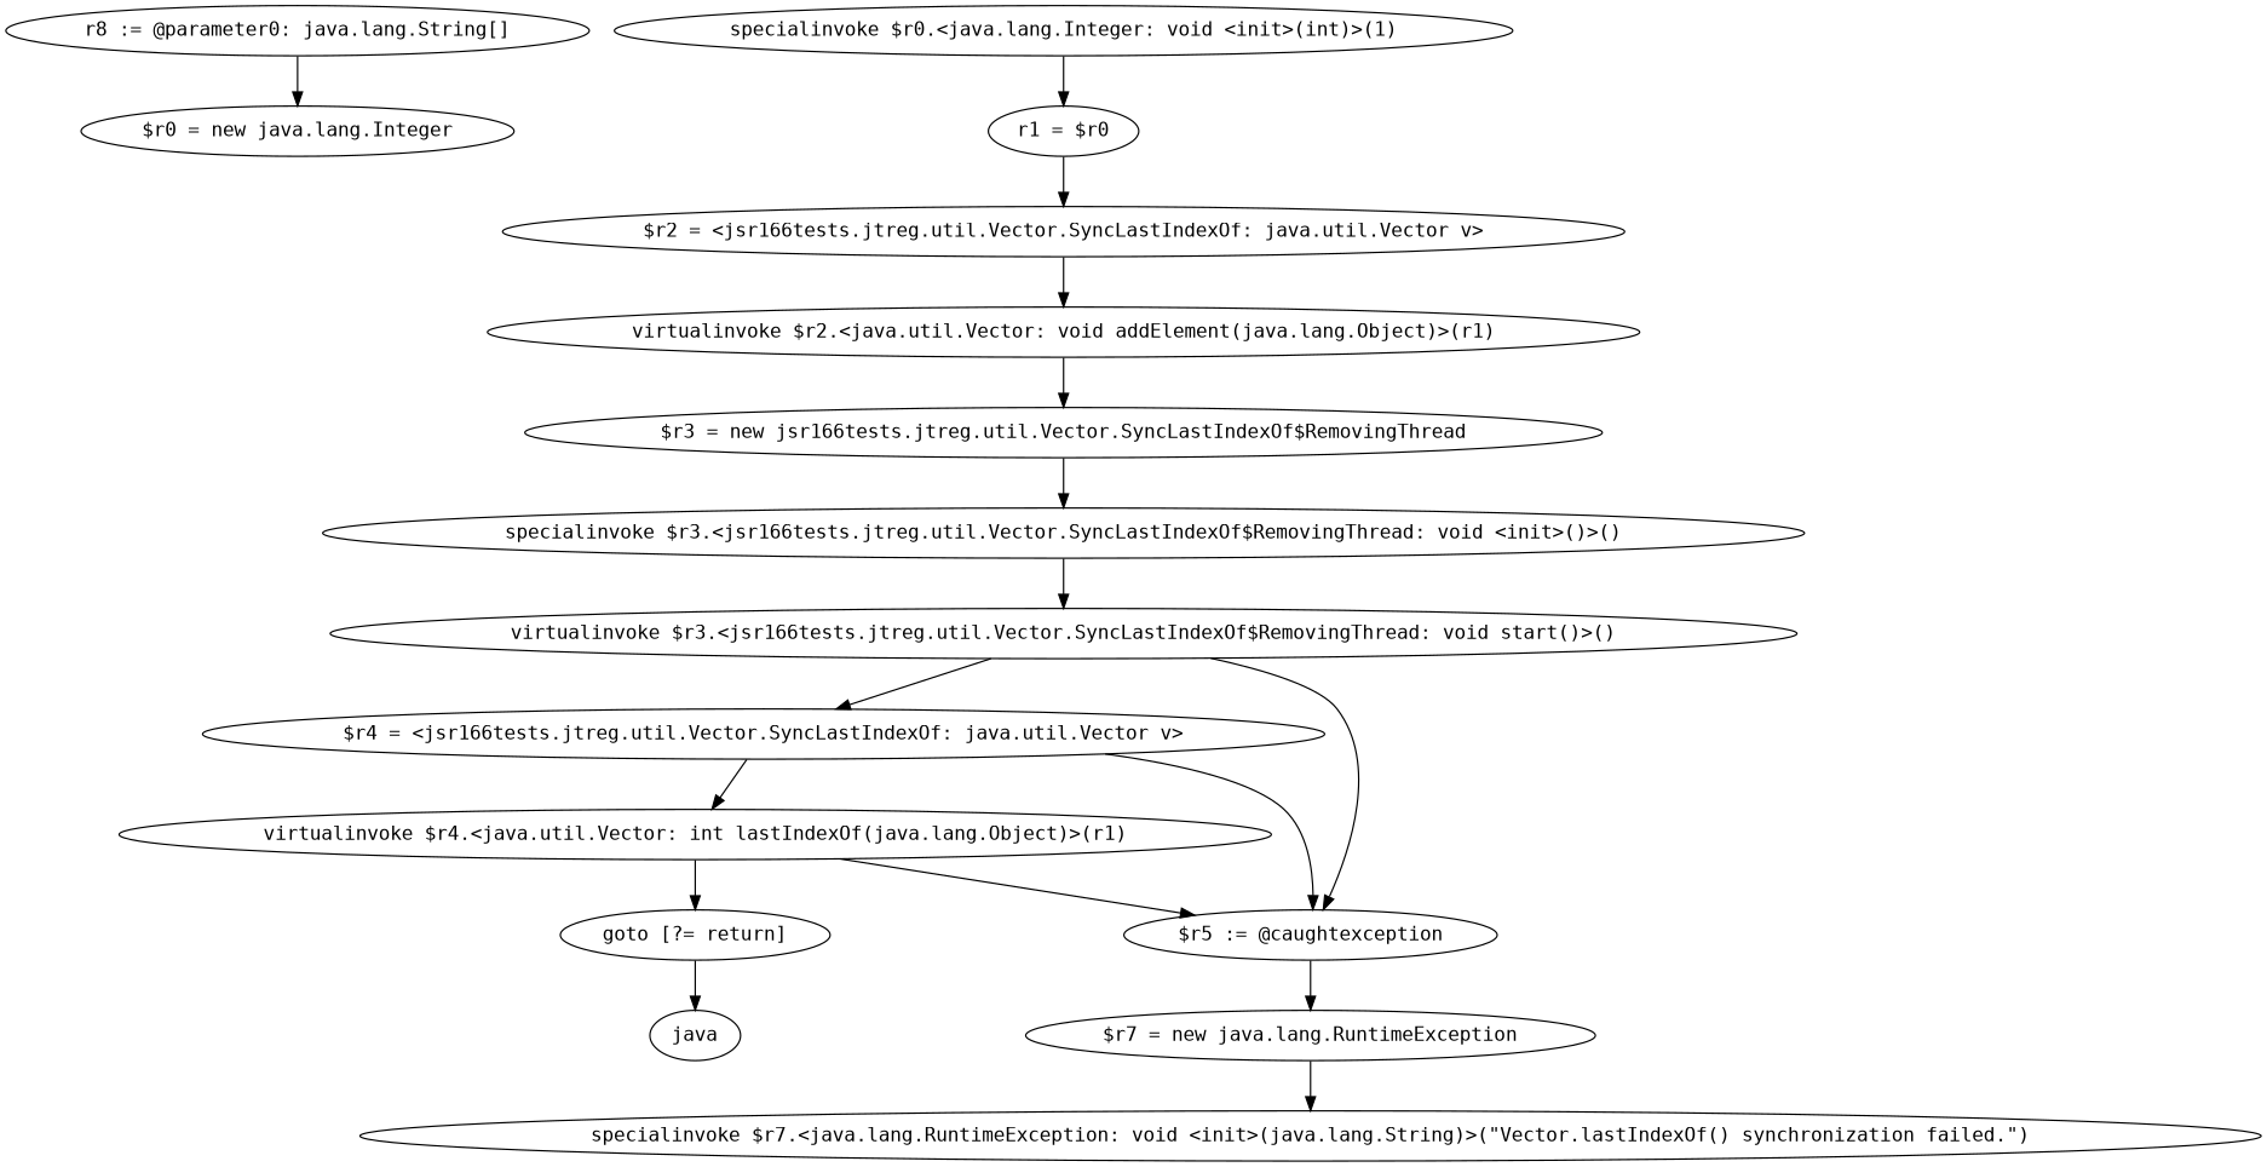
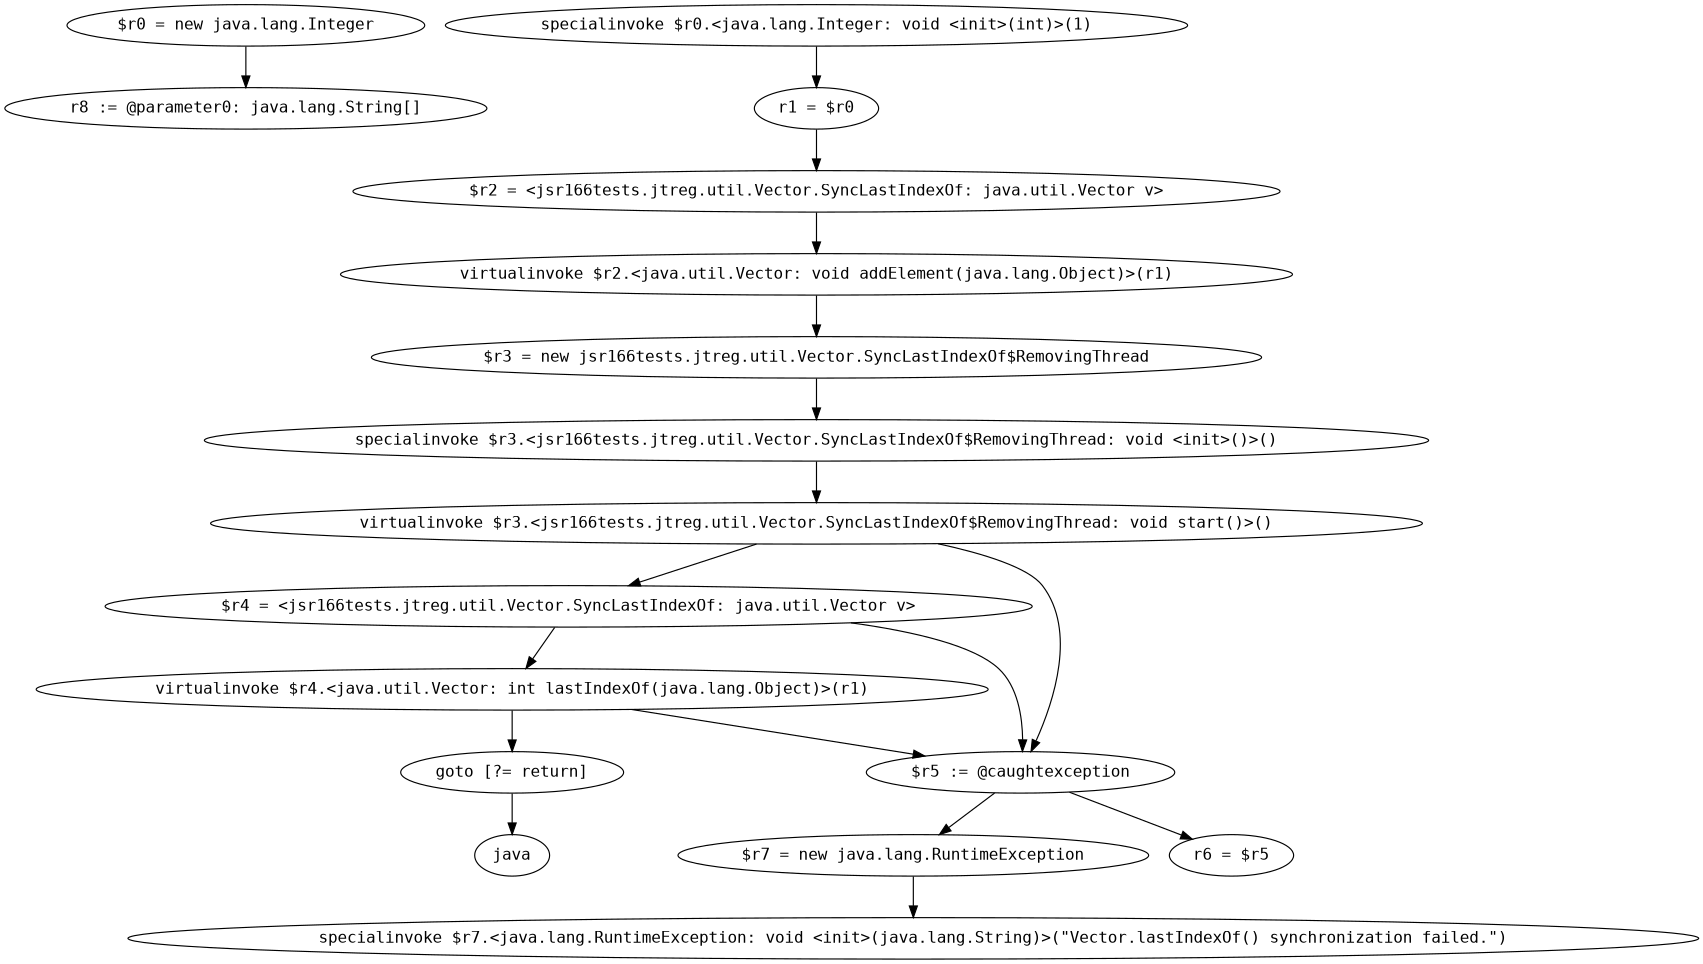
  digraph {
    fontname="DejaVu Sans Mono"
    node [fontname="DejaVu Sans Mono"]
    edge [fontname="DejaVu Sans Mono"]
    "r8 := @parameter0: java.lang.String[]"
    "$r0 = new java.lang.Integer"
    "specialinvoke $r0.<java.lang.Integer: void <init>(int)>(1)"
    "r1 = $r0"
    "$r2 = <jsr166tests.jtreg.util.Vector.SyncLastIndexOf: java.util.Vector v>"
    "virtualinvoke $r2.<java.util.Vector: void addElement(java.lang.Object)>(r1)"
    "$r3 = new jsr166tests.jtreg.util.Vector.SyncLastIndexOf$RemovingThread"
    "specialinvoke $r3.<jsr166tests.jtreg.util.Vector.SyncLastIndexOf$RemovingThread: void <init>()>()"
    "virtualinvoke $r3.<jsr166tests.jtreg.util.Vector.SyncLastIndexOf$RemovingThread: void start()>()"
    "$r4 = <jsr166tests.jtreg.util.Vector.SyncLastIndexOf: java.util.Vector v>"
    "$r5 := @caughtexception"
    "virtualinvoke $r4.<java.util.Vector: int lastIndexOf(java.lang.Object)>(r1)"
+   "r6 = $r5"
    "$r7 = new java.lang.RuntimeException"
    "goto [?= return]"
    n16 [label=java]
    "specialinvoke $r7.<java.lang.RuntimeException: void <init>(java.lang.String)>(\"Vector.lastIndexOf() synchronization failed.\")"
-   "r8 := @parameter0: java.lang.String[]" -> "$r0 = new java.lang.Integer"
+   "$r0 = new java.lang.Integer" -> "r8 := @parameter0: java.lang.String[]"
    "specialinvoke $r0.<java.lang.Integer: void <init>(int)>(1)" -> "r1 = $r0"
    "r1 = $r0" -> "$r2 = <jsr166tests.jtreg.util.Vector.SyncLastIndexOf: java.util.Vector v>"
    "$r2 = <jsr166tests.jtreg.util.Vector.SyncLastIndexOf: java.util.Vector v>" -> "virtualinvoke $r2.<java.util.Vector: void addElement(java.lang.Object)>(r1)"
    "virtualinvoke $r2.<java.util.Vector: void addElement(java.lang.Object)>(r1)" -> "$r3 = new jsr166tests.jtreg.util.Vector.SyncLastIndexOf$RemovingThread"
    "$r3 = new jsr166tests.jtreg.util.Vector.SyncLastIndexOf$RemovingThread" -> "specialinvoke $r3.<jsr166tests.jtreg.util.Vector.SyncLastIndexOf$RemovingThread: void <init>()>()"
    "specialinvoke $r3.<jsr166tests.jtreg.util.Vector.SyncLastIndexOf$RemovingThread: void <init>()>()" -> "virtualinvoke $r3.<jsr166tests.jtreg.util.Vector.SyncLastIndexOf$RemovingThread: void start()>()"
    "virtualinvoke $r3.<jsr166tests.jtreg.util.Vector.SyncLastIndexOf$RemovingThread: void start()>()" -> "$r4 = <jsr166tests.jtreg.util.Vector.SyncLastIndexOf: java.util.Vector v>"
    "virtualinvoke $r3.<jsr166tests.jtreg.util.Vector.SyncLastIndexOf$RemovingThread: void start()>()" -> "$r5 := @caughtexception"
    "$r4 = <jsr166tests.jtreg.util.Vector.SyncLastIndexOf: java.util.Vector v>" -> "$r5 := @caughtexception"
    "$r4 = <jsr166tests.jtreg.util.Vector.SyncLastIndexOf: java.util.Vector v>" -> "virtualinvoke $r4.<java.util.Vector: int lastIndexOf(java.lang.Object)>(r1)"
+   "$r5 := @caughtexception" -> "r6 = $r5"
    "$r5 := @caughtexception" -> "$r7 = new java.lang.RuntimeException"
    "virtualinvoke $r4.<java.util.Vector: int lastIndexOf(java.lang.Object)>(r1)" -> "$r5 := @caughtexception"
    "virtualinvoke $r4.<java.util.Vector: int lastIndexOf(java.lang.Object)>(r1)" -> "goto [?= return]"
    "$r7 = new java.lang.RuntimeException" -> "specialinvoke $r7.<java.lang.RuntimeException: void <init>(java.lang.String)>(\"Vector.lastIndexOf() synchronization failed.\")"
    "goto [?= return]" -> n16
  }
